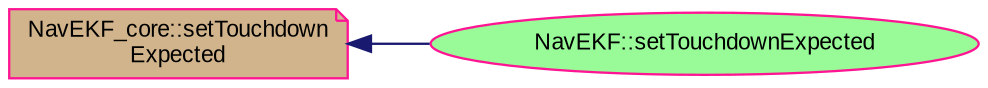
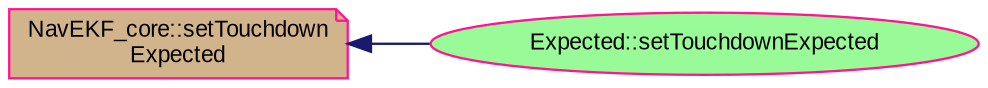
  digraph {
    rankdir=LR
    fontname="Liberation Sans"
    node [color=deeppink fontname="Liberation Sans" fontsize=10 style=filled]
    n1 [fillcolor=tan fontcolor=black height=0.2 label="NavEKF_core::setTouchdown\lExpected" shape=note width=0.4]
-   n2 [fillcolor=palegreen height=0.2 label="NavEKF::setTouchdownExpected" shape=ellipse width=0.4]
+   n2 [fillcolor=palegreen height=0.2 label="Expected::setTouchdownExpected" shape=ellipse width=0.4]
    n1 -> n2 [color=midnightblue dir=back fontname="Liberation Sans" fontsize=10 labelfontname=Helvetica labelfontsize=10 style=solid]
  }
